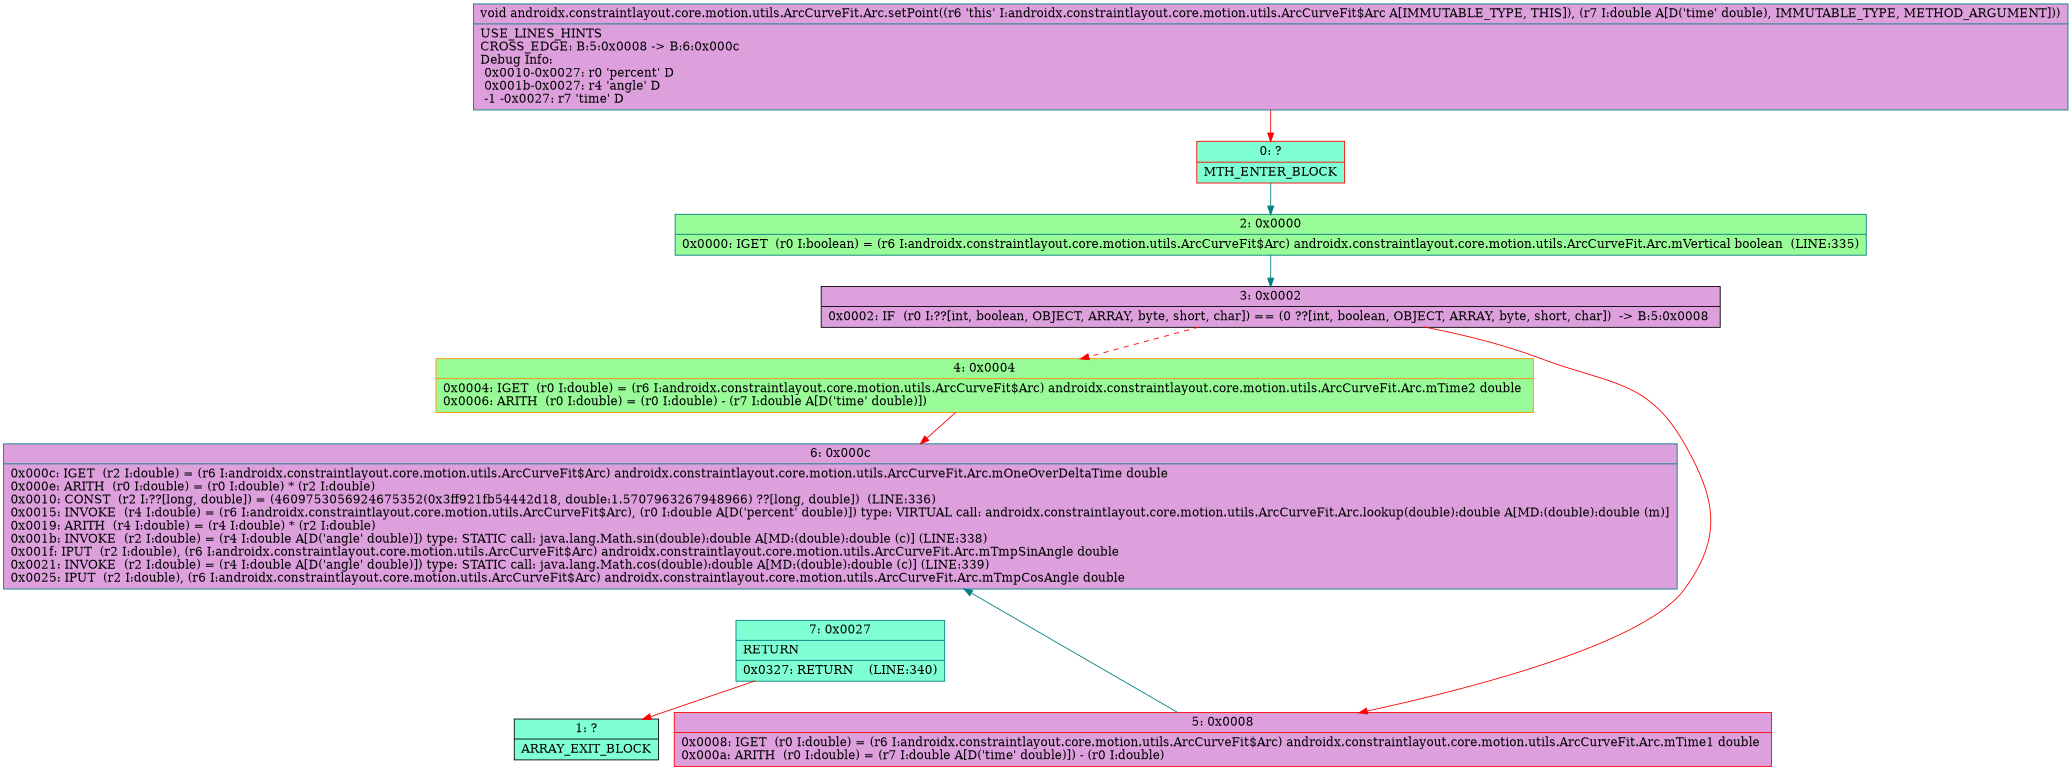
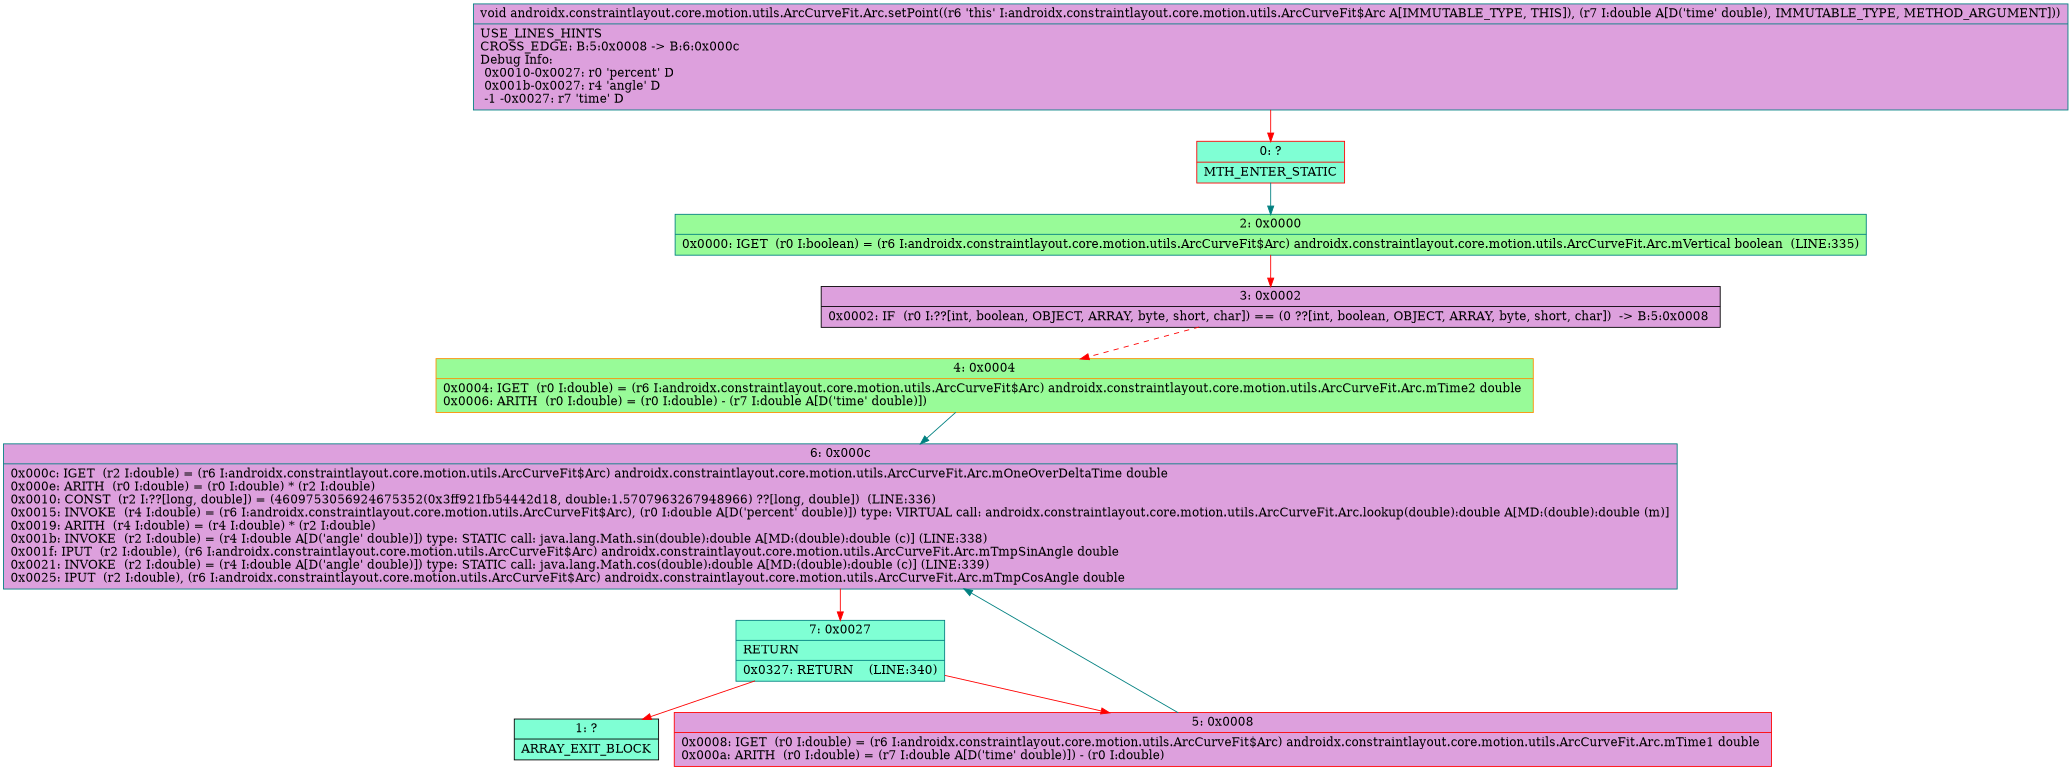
  digraph {
    node [color=teal fillcolor=plum shape=record style=filled]
    edge [color=red]
-   n1 [color=red fillcolor=aquamarine label="{0\:\ ?|MTH_ENTER_BLOCK\l}"]
+   n1 [color=red fillcolor=aquamarine label="{0\:\ ?|MTH_ENTER_STATIC\l}"]
    n2 [fillcolor=palegreen label="{2\:\ 0x0000|0x0000: IGET  (r0 I:boolean) = (r6 I:androidx.constraintlayout.core.motion.utils.ArcCurveFit$Arc) androidx.constraintlayout.core.motion.utils.ArcCurveFit.Arc.mVertical boolean  (LINE:335)\l}"]
    n3 [color=black label="{3\:\ 0x0002|0x0002: IF  (r0 I:??[int, boolean, OBJECT, ARRAY, byte, short, char]) == (0 ??[int, boolean, OBJECT, ARRAY, byte, short, char])  \-\> B:5:0x0008 \l}"]
    n4 [color=darkorange fillcolor=palegreen label="{4\:\ 0x0004|0x0004: IGET  (r0 I:double) = (r6 I:androidx.constraintlayout.core.motion.utils.ArcCurveFit$Arc) androidx.constraintlayout.core.motion.utils.ArcCurveFit.Arc.mTime2 double \l0x0006: ARITH  (r0 I:double) = (r0 I:double) \- (r7 I:double A[D('time' double)]) \l}"]
    n5 [color=red label="{5\:\ 0x0008|0x0008: IGET  (r0 I:double) = (r6 I:androidx.constraintlayout.core.motion.utils.ArcCurveFit$Arc) androidx.constraintlayout.core.motion.utils.ArcCurveFit.Arc.mTime1 double \l0x000a: ARITH  (r0 I:double) = (r7 I:double A[D('time' double)]) \- (r0 I:double) \l}"]
    n6 [label="{6\:\ 0x000c|0x000c: IGET  (r2 I:double) = (r6 I:androidx.constraintlayout.core.motion.utils.ArcCurveFit$Arc) androidx.constraintlayout.core.motion.utils.ArcCurveFit.Arc.mOneOverDeltaTime double \l0x000e: ARITH  (r0 I:double) = (r0 I:double) * (r2 I:double) \l0x0010: CONST  (r2 I:??[long, double]) = (4609753056924675352(0x3ff921fb54442d18, double:1.5707963267948966) ??[long, double])  (LINE:336)\l0x0015: INVOKE  (r4 I:double) = (r6 I:androidx.constraintlayout.core.motion.utils.ArcCurveFit$Arc), (r0 I:double A[D('percent' double)]) type: VIRTUAL call: androidx.constraintlayout.core.motion.utils.ArcCurveFit.Arc.lookup(double):double A[MD:(double):double (m)]\l0x0019: ARITH  (r4 I:double) = (r4 I:double) * (r2 I:double) \l0x001b: INVOKE  (r2 I:double) = (r4 I:double A[D('angle' double)]) type: STATIC call: java.lang.Math.sin(double):double A[MD:(double):double (c)] (LINE:338)\l0x001f: IPUT  (r2 I:double), (r6 I:androidx.constraintlayout.core.motion.utils.ArcCurveFit$Arc) androidx.constraintlayout.core.motion.utils.ArcCurveFit.Arc.mTmpSinAngle double \l0x0021: INVOKE  (r2 I:double) = (r4 I:double A[D('angle' double)]) type: STATIC call: java.lang.Math.cos(double):double A[MD:(double):double (c)] (LINE:339)\l0x0025: IPUT  (r2 I:double), (r6 I:androidx.constraintlayout.core.motion.utils.ArcCurveFit$Arc) androidx.constraintlayout.core.motion.utils.ArcCurveFit.Arc.mTmpCosAngle double \l}"]
    n7 [fillcolor=aquamarine label="{7\:\ 0x0027|RETURN\l|0x0327: RETURN    (LINE:340)\l}"]
    n8 [color=black fillcolor=aquamarine label="{1\:\ ?|ARRAY_EXIT_BLOCK\l}"]
    n9 [label="{void androidx.constraintlayout.core.motion.utils.ArcCurveFit.Arc.setPoint((r6 'this' I:androidx.constraintlayout.core.motion.utils.ArcCurveFit$Arc A[IMMUTABLE_TYPE, THIS]), (r7 I:double A[D('time' double), IMMUTABLE_TYPE, METHOD_ARGUMENT]))  | USE_LINES_HINTS\lCROSS_EDGE: B:5:0x0008 \-\> B:6:0x000c\lDebug Info:\l  0x0010\-0x0027: r0 'percent' D\l  0x001b\-0x0027: r4 'angle' D\l  \-1 \-0x0027: r7 'time' D\l}"]
    n1 -> n2 [color=teal]
-   n2 -> n3 [color=teal]
+   n2 -> n3
    n3 -> n4 [style=dashed]
-   n3 -> n5
-   n4 -> n6
+   n7 -> n5
+   n4 -> n6 [color=teal]
    n5 -> n6 [color=teal]
+   n6 -> n7
    n7 -> n8
    n9 -> n1
  }
